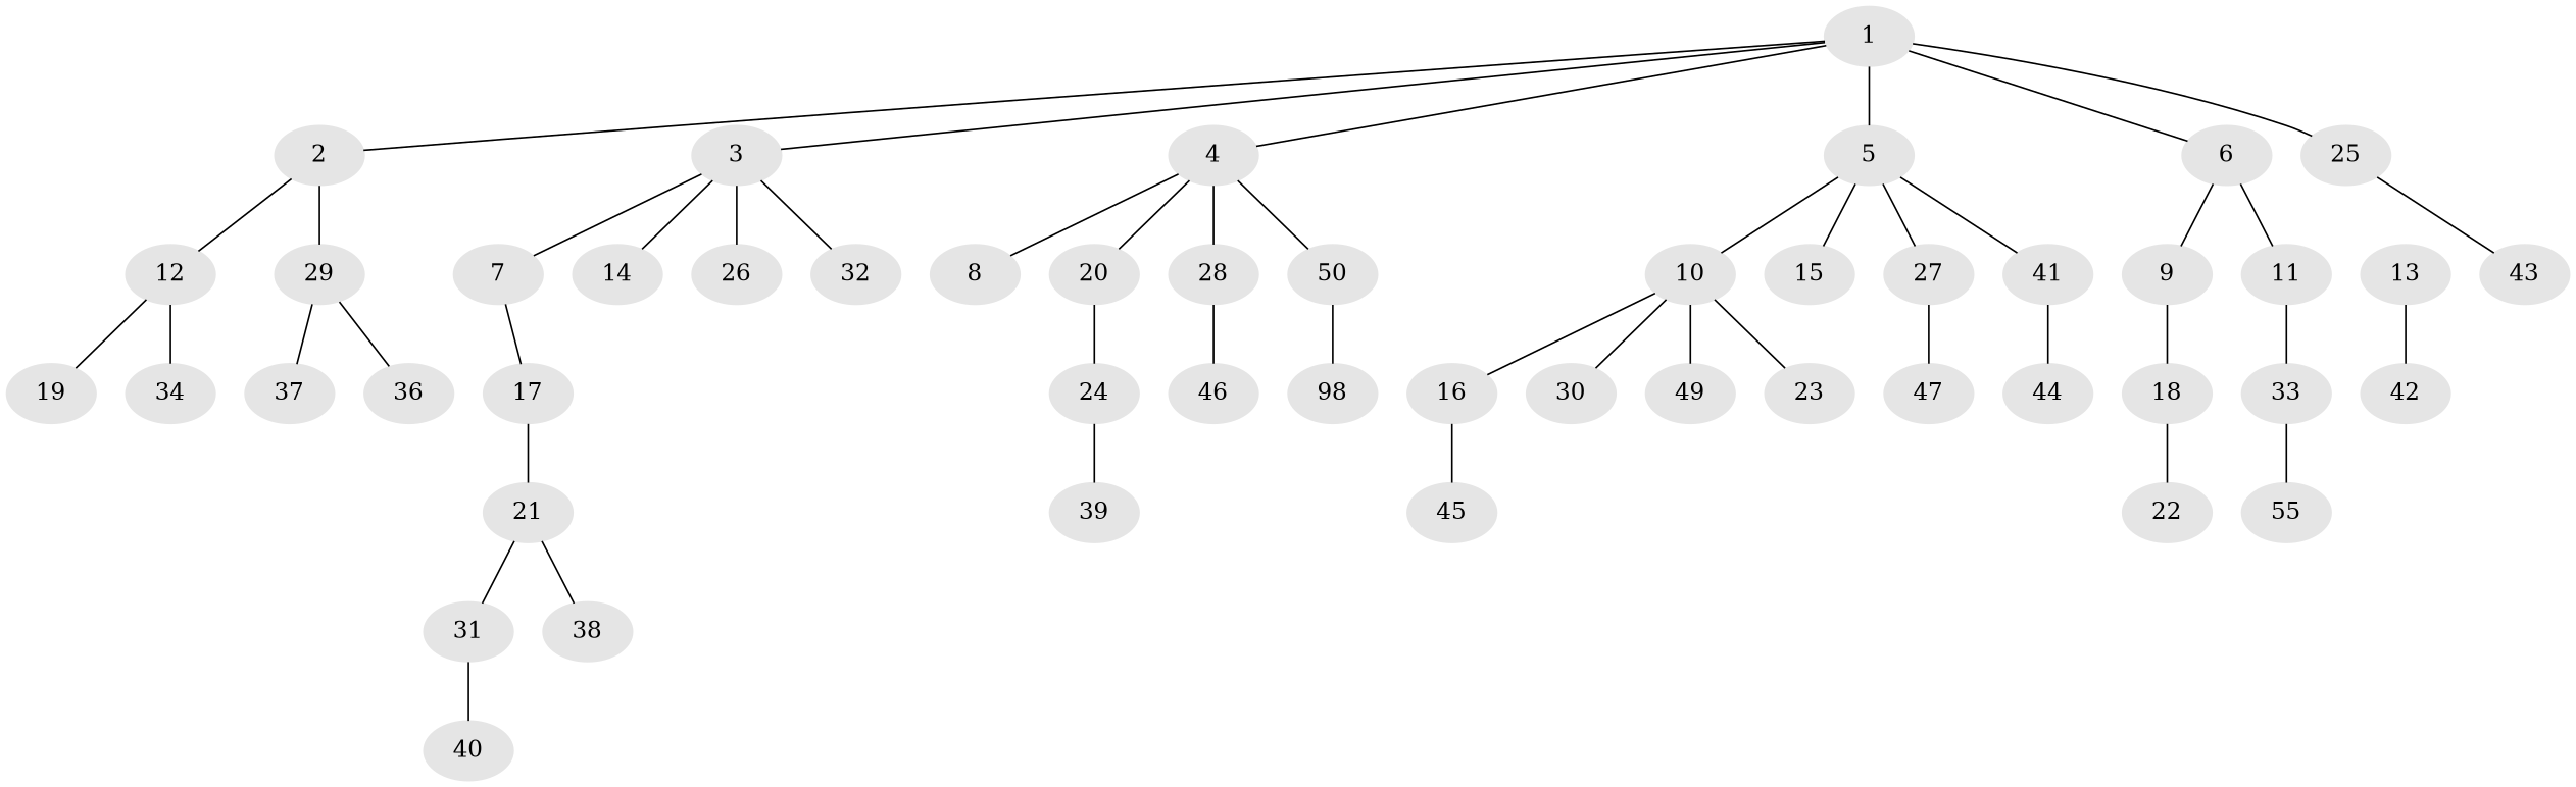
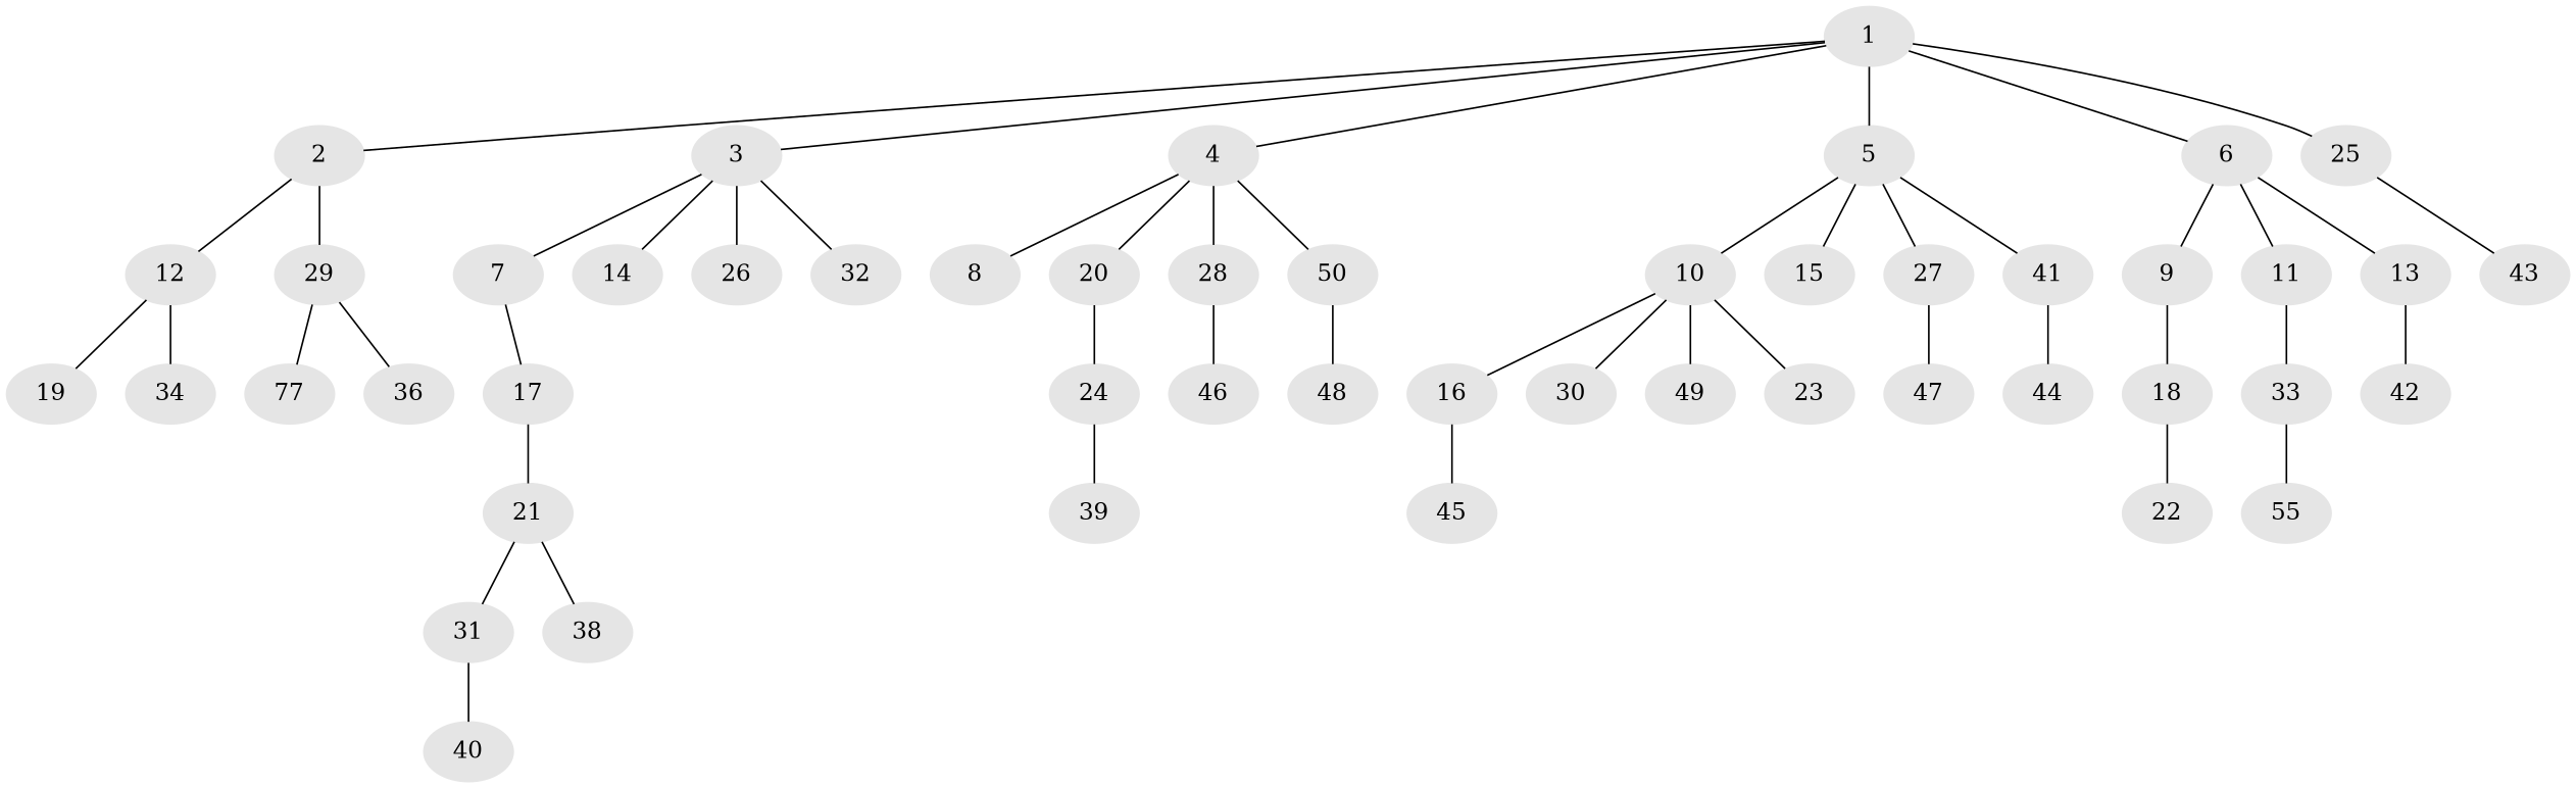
  graph {
    node [color=gray90 style=filled]
    edge [weight=1.0]
    1
    2
    3
    4
    5
    6
    25
    12
    29
    7
    14
    26
    32
    8
    20
    28
    50
    10
    15
    27
    41
    9
    11
    13
    43
    19
    34
-   37
+   37 [label=77]
    36
    17
    24
    46
-   48 [label=98]
+   48
    16
    30
    49
    23
    47
    44
    18
    33
    42
    21
    22
    45
    n46 [label=55]
    31
    38
    39
    40
    1 -- 2
    1 -- 3
    1 -- 4
    1 -- 5
    1 -- 6
    1 -- 25 [weight=2.0]
    2 -- 12
    2 -- 29
    3 -- 7
    3 -- 14
    3 -- 26
    3 -- 32
    4 -- 8
    4 -- 20
    4 -- 28
    4 -- 50
    5 -- 10
    5 -- 15
    5 -- 27
    5 -- 41
    6 -- 9
    6 -- 11
+   6 -- 13 [weight=2.0]
    25 -- 43
    12 -- 19
    12 -- 34
    29 -- 37
    29 -- 36
    7 -- 17
    20 -- 24
    28 -- 46
    50 -- 48 [weight=2.0]
    10 -- 16
    10 -- 30
    10 -- 49
    10 -- 23
    27 -- 47
    41 -- 44
    9 -- 18
    11 -- 33
    13 -- 42
    17 -- 21
    24 -- 39
    16 -- 45
    18 -- 22
    33 -- n46
    21 -- 31
    21 -- 38
    31 -- 40 [weight=2.0]
  }
